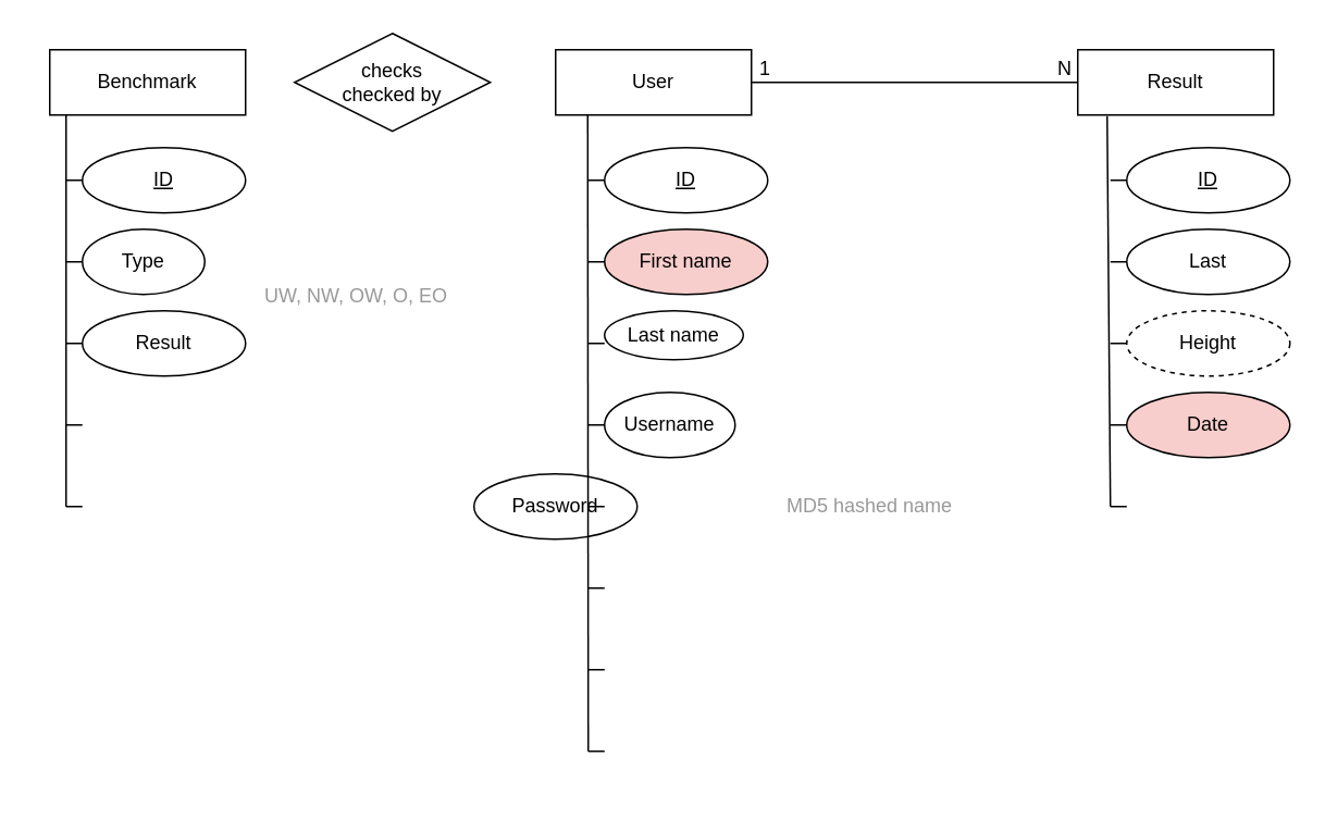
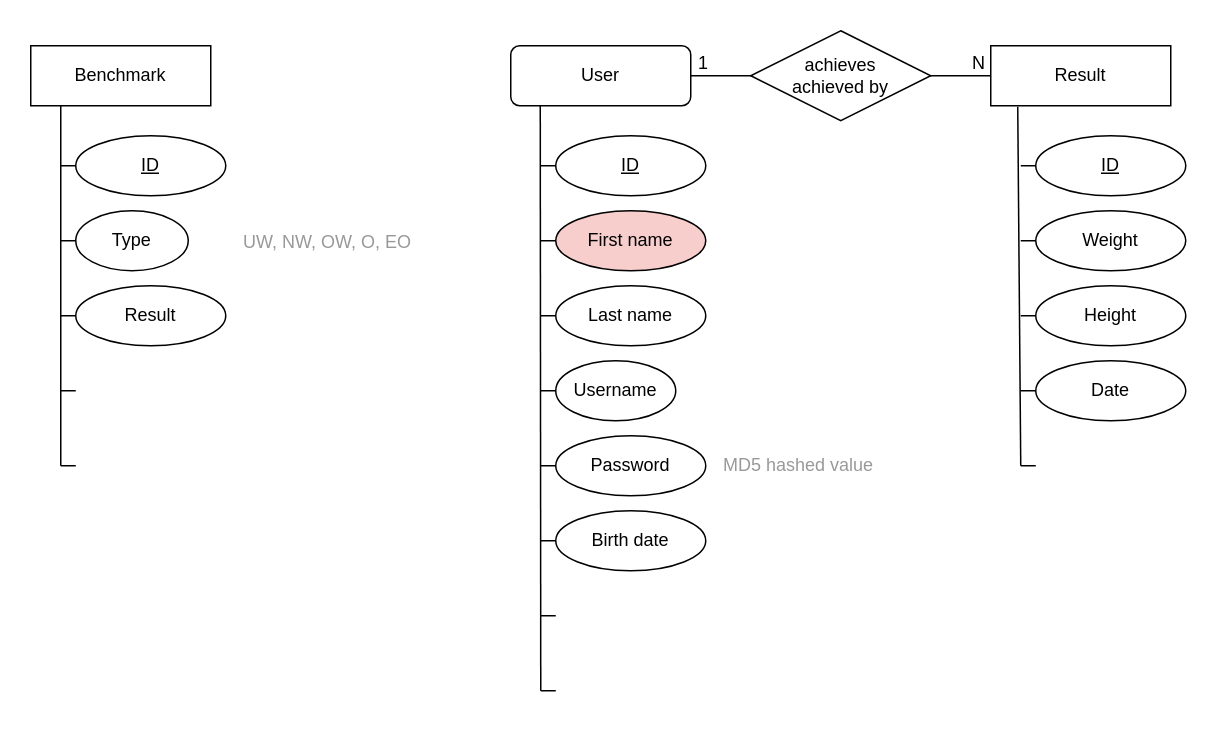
  <mxCell id="0" />
  <mxCell id="1" parent="0" />
  <mxCell id="2" value="" style="group" parent="1" vertex="1" connectable="0"><mxGeometry x="20" y="20" width="770" height="460" as="geometry" /></mxCell>
  <mxCell id="3" value="" style="group" parent="2" vertex="1" connectable="0"><mxGeometry width="770" height="460" as="geometry" /></mxCell>
- <mxCell id="4" value="Benchmark" style="whiteSpace=wrap;html=1;align=center;" parent="3" vertex="1"><mxGeometry x="10" y="10" width="120" height="40" as="geometry" /></mxCell>
- <mxCell id="5" value="User" style="whiteSpace=wrap;html=1;align=center;" parent="3" vertex="1"><mxGeometry x="320" y="10" width="120" height="40" as="geometry" /></mxCell>
+ <mxCell id="4" value="Benchmark" style="whiteSpace=wrap;html=1;align=center;" parent="3" vertex="1"><mxGeometry y="10" width="120" height="40" as="geometry" /></mxCell>
+ <mxCell id="5" value="User" style="whiteSpace=wrap;html=1;align=center;rounded=1;" parent="3" vertex="1"><mxGeometry x="320" y="10" width="120" height="40" as="geometry" /></mxCell>
  <mxCell id="6" value="Result" style="whiteSpace=wrap;html=1;align=center;" parent="3" vertex="1"><mxGeometry x="640" y="10" width="120" height="40" as="geometry" /></mxCell>
- <mxCell id="7" value="checks&lt;br&gt;checked by" style="shape=rhombus;perimeter=rhombusPerimeter;whiteSpace=wrap;html=1;align=center;" parent="3" vertex="1"><mxGeometry x="160" width="120" height="60" as="geometry" /></mxCell>
  <mxCell id="8" value="" style="endArrow=none;html=1;rounded=0;exitX=1;exitY=0.5;exitDx=0;exitDy=0;entryX=0;entryY=0.5;entryDx=0;entryDy=0;" parent="3" source="5" target="6" edge="1"><mxGeometry relative="1" as="geometry"><mxPoint x="400" y="170" as="sourcePoint" /><mxPoint x="560" y="170" as="targetPoint" /></mxGeometry></mxCell>
  <mxCell id="9" value="&amp;nbsp;1" style="resizable=0;html=1;align=left;verticalAlign=bottom;" parent="8" connectable="0" vertex="1"><mxGeometry x="-1" relative="1" as="geometry" /></mxCell>
  <mxCell id="10" value="N&amp;nbsp;" style="resizable=0;html=1;align=right;verticalAlign=bottom;" parent="8" connectable="0" vertex="1"><mxGeometry x="1" relative="1" as="geometry" /></mxCell>
+ <mxCell id="11" value="achieves&lt;br&gt;achieved by" style="shape=rhombus;perimeter=rhombusPerimeter;whiteSpace=wrap;html=1;align=center;" parent="3" vertex="1"><mxGeometry x="480" width="120" height="60" as="geometry" /></mxCell>
  <mxCell id="12" value="ID" style="ellipse;whiteSpace=wrap;html=1;align=center;fontStyle=4" parent="3" vertex="1"><mxGeometry x="30" y="70" width="100" height="40" as="geometry" /></mxCell>
  <mxCell id="13" value="Type" style="ellipse;whiteSpace=wrap;html=1;align=center;" parent="3" vertex="1"><mxGeometry x="30" y="120" width="75" height="40" as="geometry" /></mxCell>
  <mxCell id="14" value="Result" style="ellipse;whiteSpace=wrap;html=1;align=center;" parent="3" vertex="1"><mxGeometry x="30" y="170" width="100" height="40" as="geometry" /></mxCell>
  <mxCell id="15" value="ID" style="ellipse;whiteSpace=wrap;html=1;align=center;fontStyle=4" parent="3" vertex="1"><mxGeometry x="350" y="70" width="100" height="40" as="geometry" /></mxCell>
  <mxCell id="16" value="First name" style="ellipse;whiteSpace=wrap;html=1;align=center;fillColor=#f8cecc;" parent="3" vertex="1"><mxGeometry x="350" y="120" width="100" height="40" as="geometry" /></mxCell>
- <mxCell id="17" value="Last name" style="ellipse;whiteSpace=wrap;html=1;align=center;" parent="3" vertex="1"><mxGeometry x="350" y="170" width="85" height="30" as="geometry" /></mxCell>
+ <mxCell id="17" value="Last name" style="ellipse;whiteSpace=wrap;html=1;align=center;" parent="3" vertex="1"><mxGeometry x="350" y="170" width="100" height="40" as="geometry" /></mxCell>
  <mxCell id="18" value="Username" style="ellipse;whiteSpace=wrap;html=1;align=center;" parent="3" vertex="1"><mxGeometry x="350" y="220" width="80" height="40" as="geometry" /></mxCell>
- <mxCell id="19" value="Password" style="ellipse;whiteSpace=wrap;html=1;align=center;" parent="3" vertex="1"><mxGeometry x="270" y="270" width="100" height="40" as="geometry" /></mxCell>
+ <mxCell id="19" value="Password" style="ellipse;whiteSpace=wrap;html=1;align=center;" parent="3" vertex="1"><mxGeometry x="350" y="270" width="100" height="40" as="geometry" /></mxCell>
+ <mxCell id="20" value="Birth date" style="ellipse;whiteSpace=wrap;html=1;align=center;" parent="3" vertex="1"><mxGeometry x="350" y="320" width="100" height="40" as="geometry" /></mxCell>
  <mxCell id="21" value="ID" style="ellipse;whiteSpace=wrap;html=1;align=center;fontStyle=4" parent="3" vertex="1"><mxGeometry x="670" y="70" width="100" height="40" as="geometry" /></mxCell>
- <mxCell id="22" value="Last" style="ellipse;whiteSpace=wrap;html=1;align=center;" parent="3" vertex="1"><mxGeometry x="670" y="120" width="100" height="40" as="geometry" /></mxCell>
- <mxCell id="23" value="Height" style="ellipse;whiteSpace=wrap;html=1;align=center;dashed=1;" parent="3" vertex="1"><mxGeometry x="670" y="170" width="100" height="40" as="geometry" /></mxCell>
- <mxCell id="24" value="Date" style="ellipse;whiteSpace=wrap;html=1;align=center;fillColor=#f8cecc;" parent="3" vertex="1"><mxGeometry x="670" y="220" width="100" height="40" as="geometry" /></mxCell>
+ <mxCell id="22" value="Weight" style="ellipse;whiteSpace=wrap;html=1;align=center;" parent="3" vertex="1"><mxGeometry x="670" y="120" width="100" height="40" as="geometry" /></mxCell>
+ <mxCell id="23" value="Height" style="ellipse;whiteSpace=wrap;html=1;align=center;" parent="3" vertex="1"><mxGeometry x="670" y="170" width="100" height="40" as="geometry" /></mxCell>
+ <mxCell id="24" value="Date" style="ellipse;whiteSpace=wrap;html=1;align=center;" parent="3" vertex="1"><mxGeometry x="670" y="220" width="100" height="40" as="geometry" /></mxCell>
  <mxCell id="25" value="" style="endArrow=none;html=1;rounded=0;" parent="3" edge="1"><mxGeometry width="50" height="50" relative="1" as="geometry"><mxPoint x="20" y="290" as="sourcePoint" /><mxPoint x="20" y="50" as="targetPoint" /></mxGeometry></mxCell>
  <mxCell id="26" value="" style="endArrow=none;html=1;rounded=0;entryX=0.164;entryY=1;entryDx=0;entryDy=0;entryPerimeter=0;" parent="3" target="5" edge="1"><mxGeometry width="50" height="50" relative="1" as="geometry"><mxPoint x="340" y="440" as="sourcePoint" /><mxPoint x="450" y="220" as="targetPoint" /></mxGeometry></mxCell>
  <mxCell id="27" value="" style="endArrow=none;html=1;rounded=0;entryX=0.15;entryY=1.017;entryDx=0;entryDy=0;entryPerimeter=0;" parent="3" target="6" edge="1"><mxGeometry width="50" height="50" relative="1" as="geometry"><mxPoint x="660" y="290" as="sourcePoint" /><mxPoint x="450" y="220" as="targetPoint" /></mxGeometry></mxCell>
  <mxCell id="28" value="" style="endArrow=none;html=1;rounded=0;entryX=0;entryY=0.5;entryDx=0;entryDy=0;" parent="3" target="12" edge="1"><mxGeometry width="50" height="50" relative="1" as="geometry"><mxPoint x="20" y="90" as="sourcePoint" /><mxPoint x="280" y="110" as="targetPoint" /></mxGeometry></mxCell>
  <mxCell id="29" value="" style="endArrow=none;html=1;rounded=0;entryX=0;entryY=0.5;entryDx=0;entryDy=0;" parent="3" edge="1"><mxGeometry width="50" height="50" relative="1" as="geometry"><mxPoint x="20" y="140" as="sourcePoint" /><mxPoint x="30" y="140" as="targetPoint" /></mxGeometry></mxCell>
  <mxCell id="30" value="" style="endArrow=none;html=1;rounded=0;entryX=0;entryY=0.5;entryDx=0;entryDy=0;" parent="3" edge="1"><mxGeometry width="50" height="50" relative="1" as="geometry"><mxPoint x="20" y="190" as="sourcePoint" /><mxPoint x="30" y="190" as="targetPoint" /></mxGeometry></mxCell>
  <mxCell id="31" value="" style="endArrow=none;html=1;rounded=0;entryX=0;entryY=0.5;entryDx=0;entryDy=0;" parent="3" edge="1"><mxGeometry width="50" height="50" relative="1" as="geometry"><mxPoint x="20" y="240" as="sourcePoint" /><mxPoint x="30" y="240" as="targetPoint" /></mxGeometry></mxCell>
  <mxCell id="32" value="" style="endArrow=none;html=1;rounded=0;entryX=0;entryY=0.5;entryDx=0;entryDy=0;" parent="3" edge="1"><mxGeometry width="50" height="50" relative="1" as="geometry"><mxPoint x="20" y="290" as="sourcePoint" /><mxPoint x="30" y="290" as="targetPoint" /></mxGeometry></mxCell>
  <mxCell id="33" value="" style="endArrow=none;html=1;rounded=0;entryX=0;entryY=0.5;entryDx=0;entryDy=0;" parent="3" edge="1"><mxGeometry width="50" height="50" relative="1" as="geometry"><mxPoint x="340" y="90" as="sourcePoint" /><mxPoint x="350" y="90" as="targetPoint" /></mxGeometry></mxCell>
  <mxCell id="34" value="" style="endArrow=none;html=1;rounded=0;entryX=0;entryY=0.5;entryDx=0;entryDy=0;" parent="3" edge="1"><mxGeometry width="50" height="50" relative="1" as="geometry"><mxPoint x="340" y="140" as="sourcePoint" /><mxPoint x="350" y="140" as="targetPoint" /></mxGeometry></mxCell>
  <mxCell id="35" value="" style="endArrow=none;html=1;rounded=0;entryX=0;entryY=0.5;entryDx=0;entryDy=0;" parent="3" edge="1"><mxGeometry width="50" height="50" relative="1" as="geometry"><mxPoint x="340" y="190" as="sourcePoint" /><mxPoint x="350" y="190" as="targetPoint" /></mxGeometry></mxCell>
  <mxCell id="36" value="" style="endArrow=none;html=1;rounded=0;entryX=0;entryY=0.5;entryDx=0;entryDy=0;" parent="3" edge="1"><mxGeometry width="50" height="50" relative="1" as="geometry"><mxPoint x="340" y="240" as="sourcePoint" /><mxPoint x="350" y="240" as="targetPoint" /></mxGeometry></mxCell>
  <mxCell id="37" value="" style="endArrow=none;html=1;rounded=0;entryX=0;entryY=0.5;entryDx=0;entryDy=0;" parent="3" edge="1"><mxGeometry width="50" height="50" relative="1" as="geometry"><mxPoint x="340" y="290" as="sourcePoint" /><mxPoint x="350" y="290" as="targetPoint" /></mxGeometry></mxCell>
  <mxCell id="38" value="" style="endArrow=none;html=1;rounded=0;entryX=0;entryY=0.5;entryDx=0;entryDy=0;" parent="3" edge="1"><mxGeometry width="50" height="50" relative="1" as="geometry"><mxPoint x="340" y="340" as="sourcePoint" /><mxPoint x="350" y="340" as="targetPoint" /></mxGeometry></mxCell>
  <mxCell id="39" value="" style="endArrow=none;html=1;rounded=0;entryX=0;entryY=0.5;entryDx=0;entryDy=0;" parent="3" edge="1"><mxGeometry width="50" height="50" relative="1" as="geometry"><mxPoint x="340" y="390" as="sourcePoint" /><mxPoint x="350" y="390" as="targetPoint" /></mxGeometry></mxCell>
  <mxCell id="40" value="" style="endArrow=none;html=1;rounded=0;entryX=0;entryY=0.5;entryDx=0;entryDy=0;" parent="3" edge="1"><mxGeometry width="50" height="50" relative="1" as="geometry"><mxPoint x="340" y="440" as="sourcePoint" /><mxPoint x="350" y="440" as="targetPoint" /></mxGeometry></mxCell>
  <mxCell id="41" value="" style="endArrow=none;html=1;rounded=0;entryX=0;entryY=0.5;entryDx=0;entryDy=0;" parent="3" edge="1"><mxGeometry width="50" height="50" relative="1" as="geometry"><mxPoint x="660" y="290" as="sourcePoint" /><mxPoint x="670" y="290" as="targetPoint" /></mxGeometry></mxCell>
  <mxCell id="42" value="" style="endArrow=none;html=1;rounded=0;entryX=0;entryY=0.5;entryDx=0;entryDy=0;" parent="3" edge="1"><mxGeometry width="50" height="50" relative="1" as="geometry"><mxPoint x="660" y="240" as="sourcePoint" /><mxPoint x="670" y="240" as="targetPoint" /></mxGeometry></mxCell>
  <mxCell id="43" value="" style="endArrow=none;html=1;rounded=0;entryX=0;entryY=0.5;entryDx=0;entryDy=0;" parent="3" edge="1"><mxGeometry width="50" height="50" relative="1" as="geometry"><mxPoint x="660" y="190" as="sourcePoint" /><mxPoint x="670" y="190" as="targetPoint" /></mxGeometry></mxCell>
  <mxCell id="44" value="" style="endArrow=none;html=1;rounded=0;entryX=0;entryY=0.5;entryDx=0;entryDy=0;" parent="3" edge="1"><mxGeometry width="50" height="50" relative="1" as="geometry"><mxPoint x="660" y="140" as="sourcePoint" /><mxPoint x="670" y="140" as="targetPoint" /></mxGeometry></mxCell>
  <mxCell id="45" value="" style="endArrow=none;html=1;rounded=0;entryX=0;entryY=0.5;entryDx=0;entryDy=0;" parent="3" edge="1"><mxGeometry width="50" height="50" relative="1" as="geometry"><mxPoint x="660" y="90" as="sourcePoint" /><mxPoint x="670" y="90" as="targetPoint" /></mxGeometry></mxCell>
- <mxCell id="46" value="UW, NW, OW, O, EO" style="text;html=1;strokeColor=none;fillColor=none;align=left;verticalAlign=middle;whiteSpace=wrap;rounded=0;fontColor=#999999;" parent="3" vertex="1"><mxGeometry x="140" y="146" width="140" height="30" as="geometry" /></mxCell>
- <mxCell id="47" value="MD5 hashed name" style="text;html=1;strokeColor=none;fillColor=none;align=left;verticalAlign=middle;whiteSpace=wrap;rounded=0;fontColor=#999999;" parent="2" vertex="1"><mxGeometry x="460" y="275" width="120" height="30" as="geometry" /></mxCell>
+ <mxCell id="46" value="UW, NW, OW, O, EO" style="text;html=1;strokeColor=none;fillColor=none;align=left;verticalAlign=middle;whiteSpace=wrap;rounded=0;fontColor=#999999;" parent="3" vertex="1"><mxGeometry x="140" y="126" width="140" height="30" as="geometry" /></mxCell>
+ <mxCell id="47" value="MD5 hashed value" style="text;html=1;strokeColor=none;fillColor=none;align=left;verticalAlign=middle;whiteSpace=wrap;rounded=0;fontColor=#999999;" parent="2" vertex="1"><mxGeometry x="460" y="275" width="120" height="30" as="geometry" /></mxCell>
